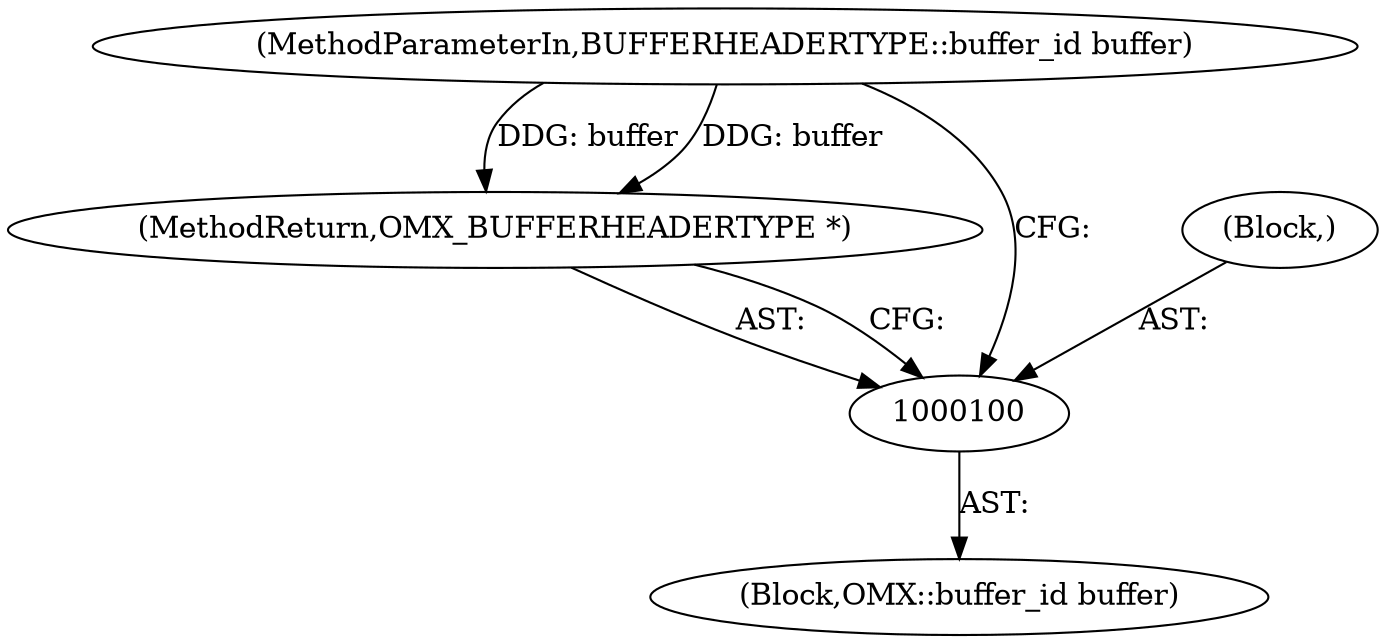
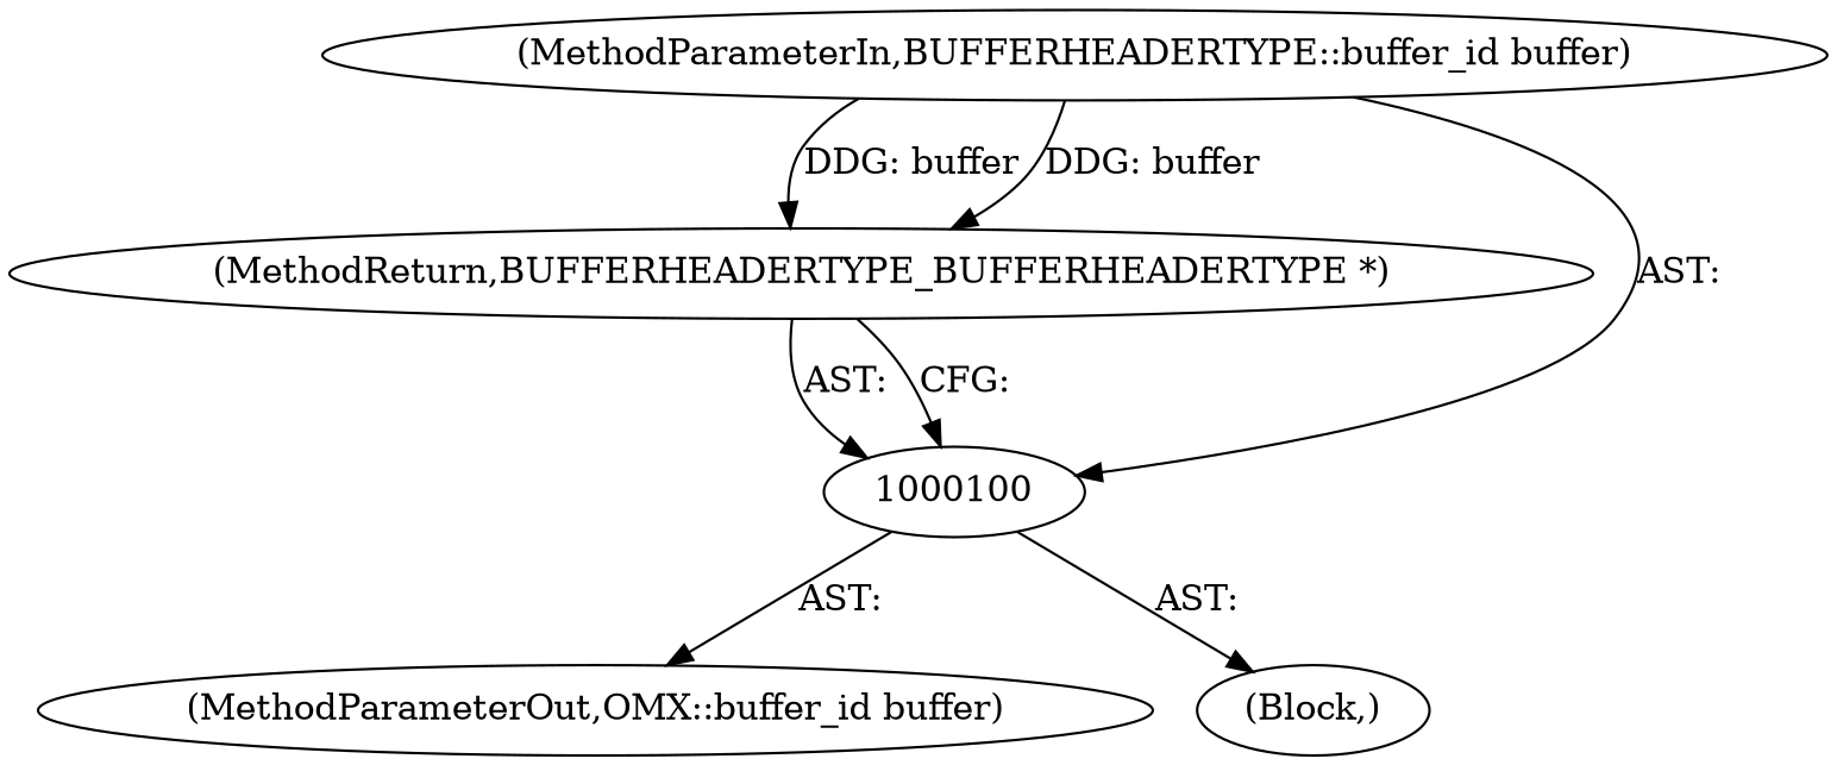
  digraph {
-   n1 [label="(MethodReturn,OMX_BUFFERHEADERTYPE *)"]
+   n1 [label="(MethodReturn,BUFFERHEADERTYPE_BUFFERHEADERTYPE *)"]
    1000100
-   n3 [label="(Block,OMX::buffer_id buffer)"]
+   n3 [label="(MethodParameterOut,OMX::buffer_id buffer)"]
    n4 [label="(MethodParameterIn,BUFFERHEADERTYPE::buffer_id buffer)"]
    n5 [label="(Block,)"]
    n1 -> 1000100 [label="AST: "]
    n1 -> 1000100 [label="CFG: "]
    1000100 -> n3 [label="AST: "]
    n4 -> n1 [label="DDG: buffer"]
    n4 -> n1 [label="DDG: buffer"]
-   n4 -> 1000100 [label="CFG: "]
-   n5 -> 1000100 [label="AST: "]
+   n4 -> 1000100 [label="AST: "]
+   1000100 -> n5 [label="AST: "]
  }
